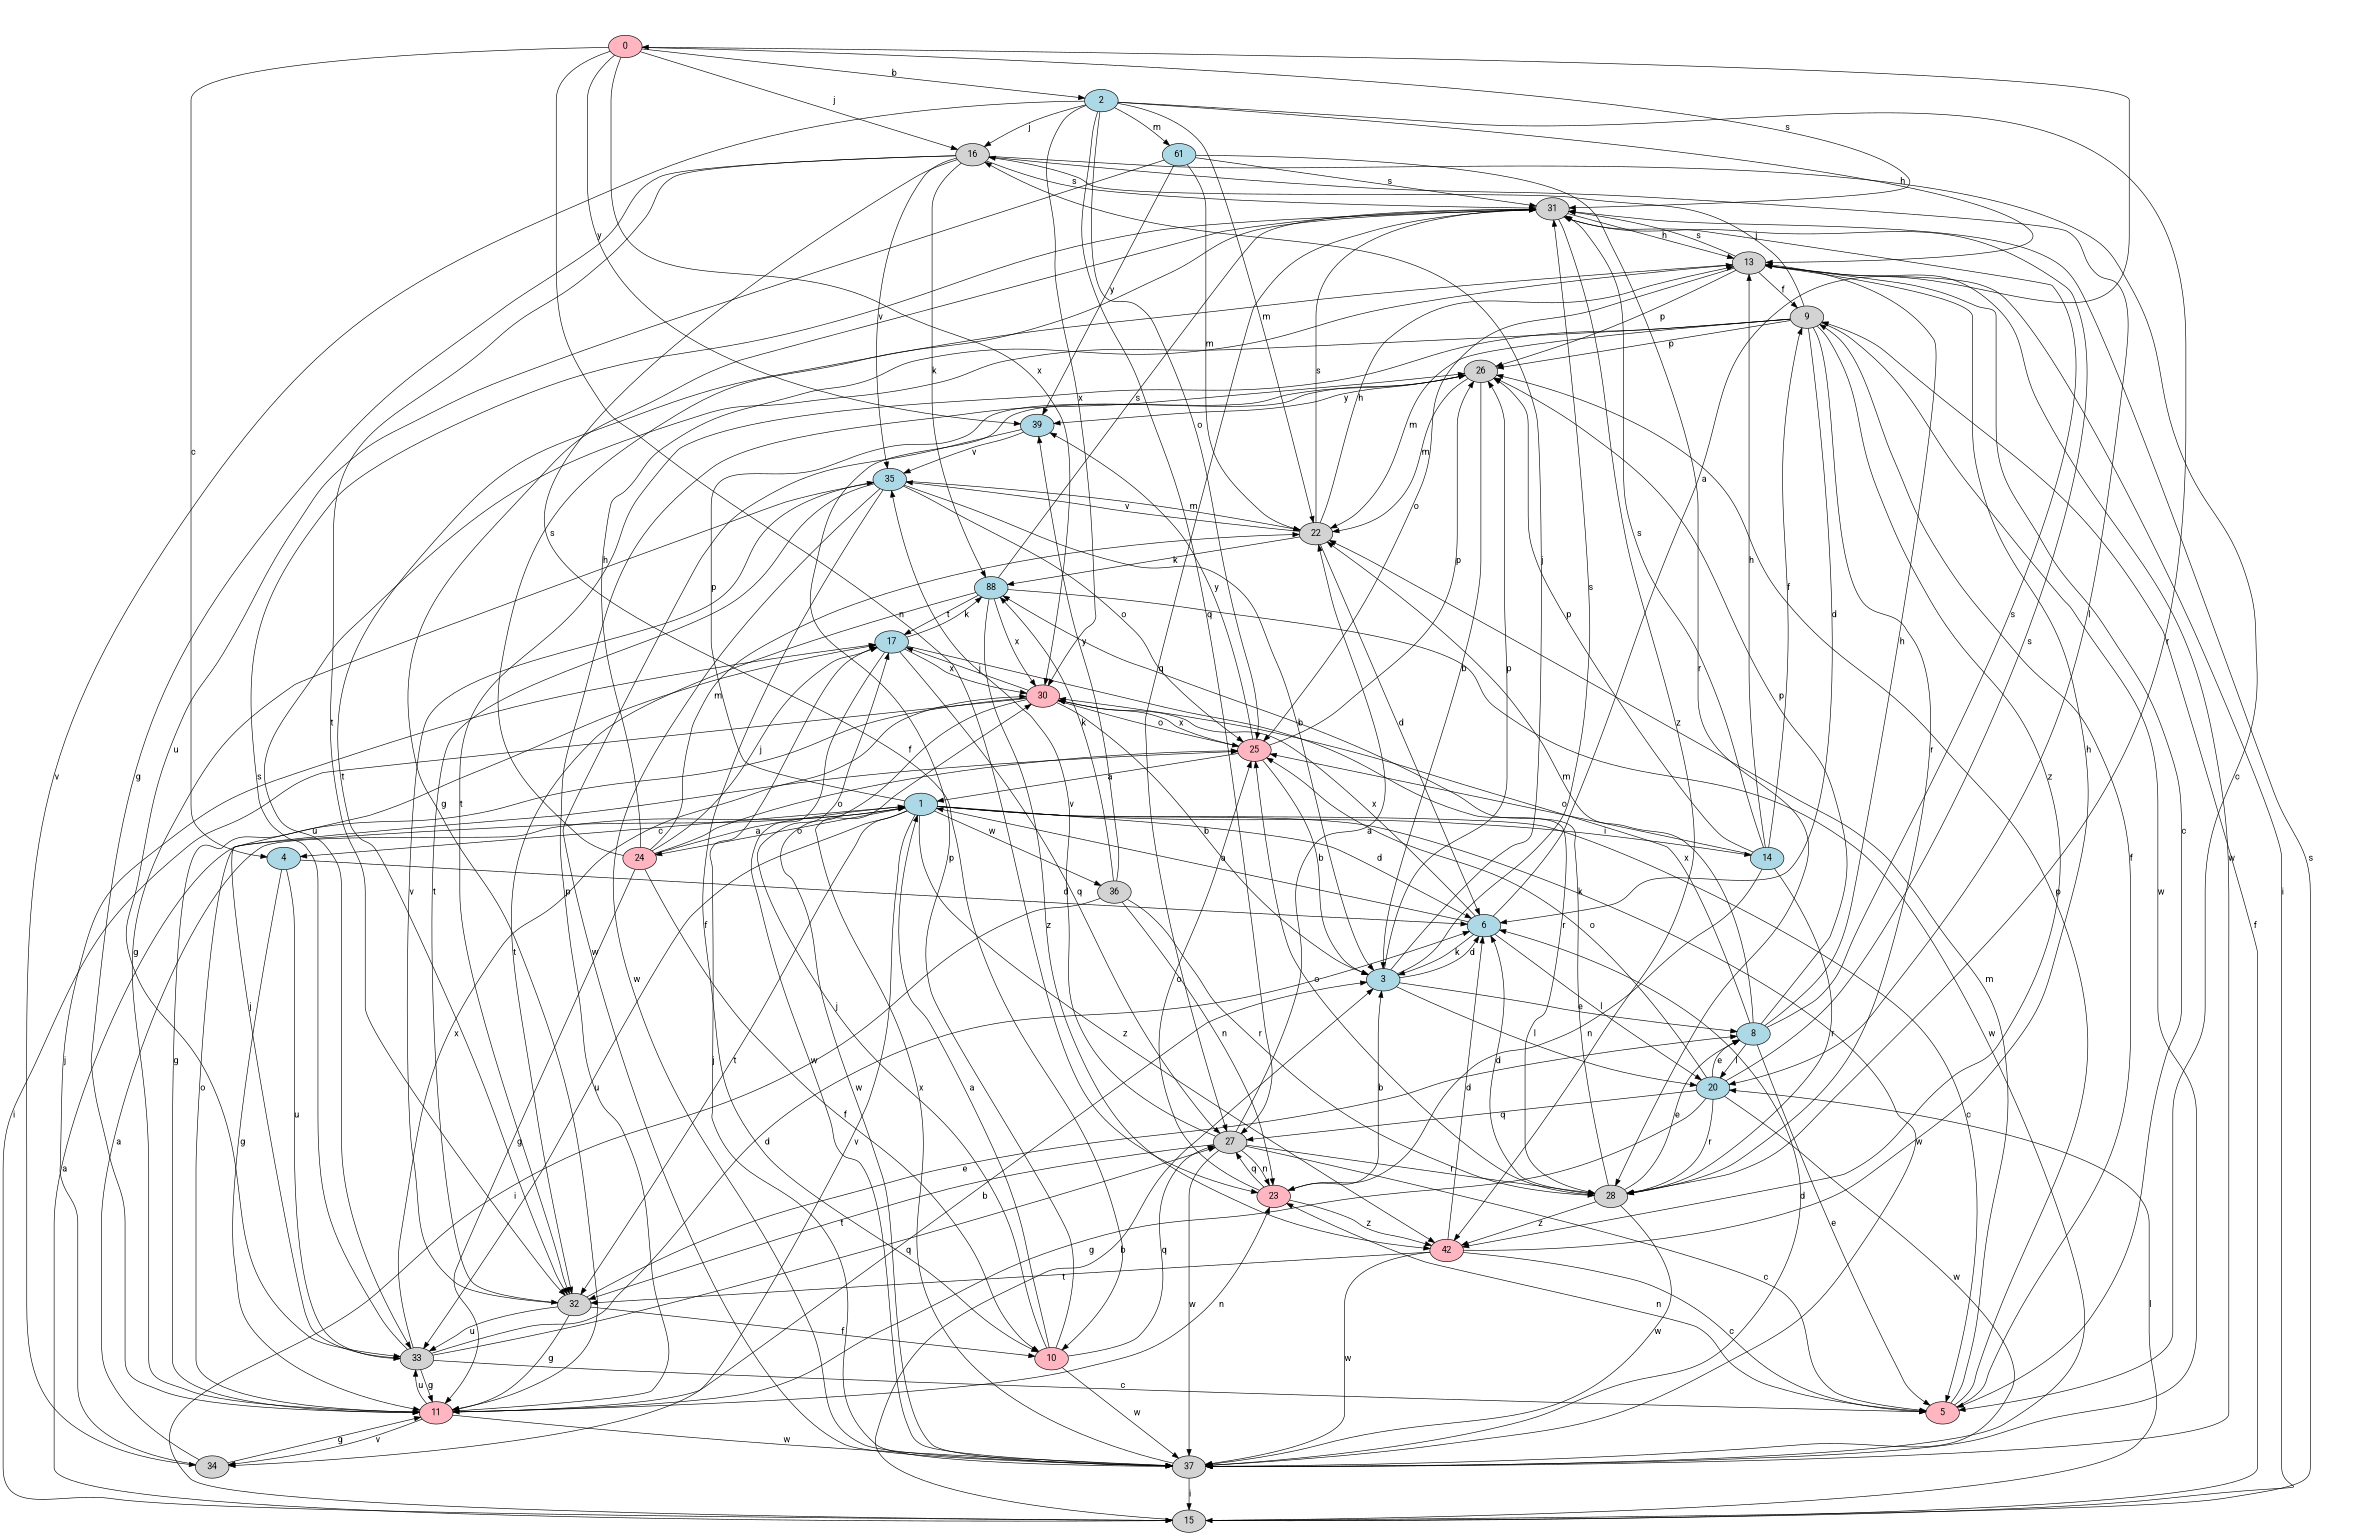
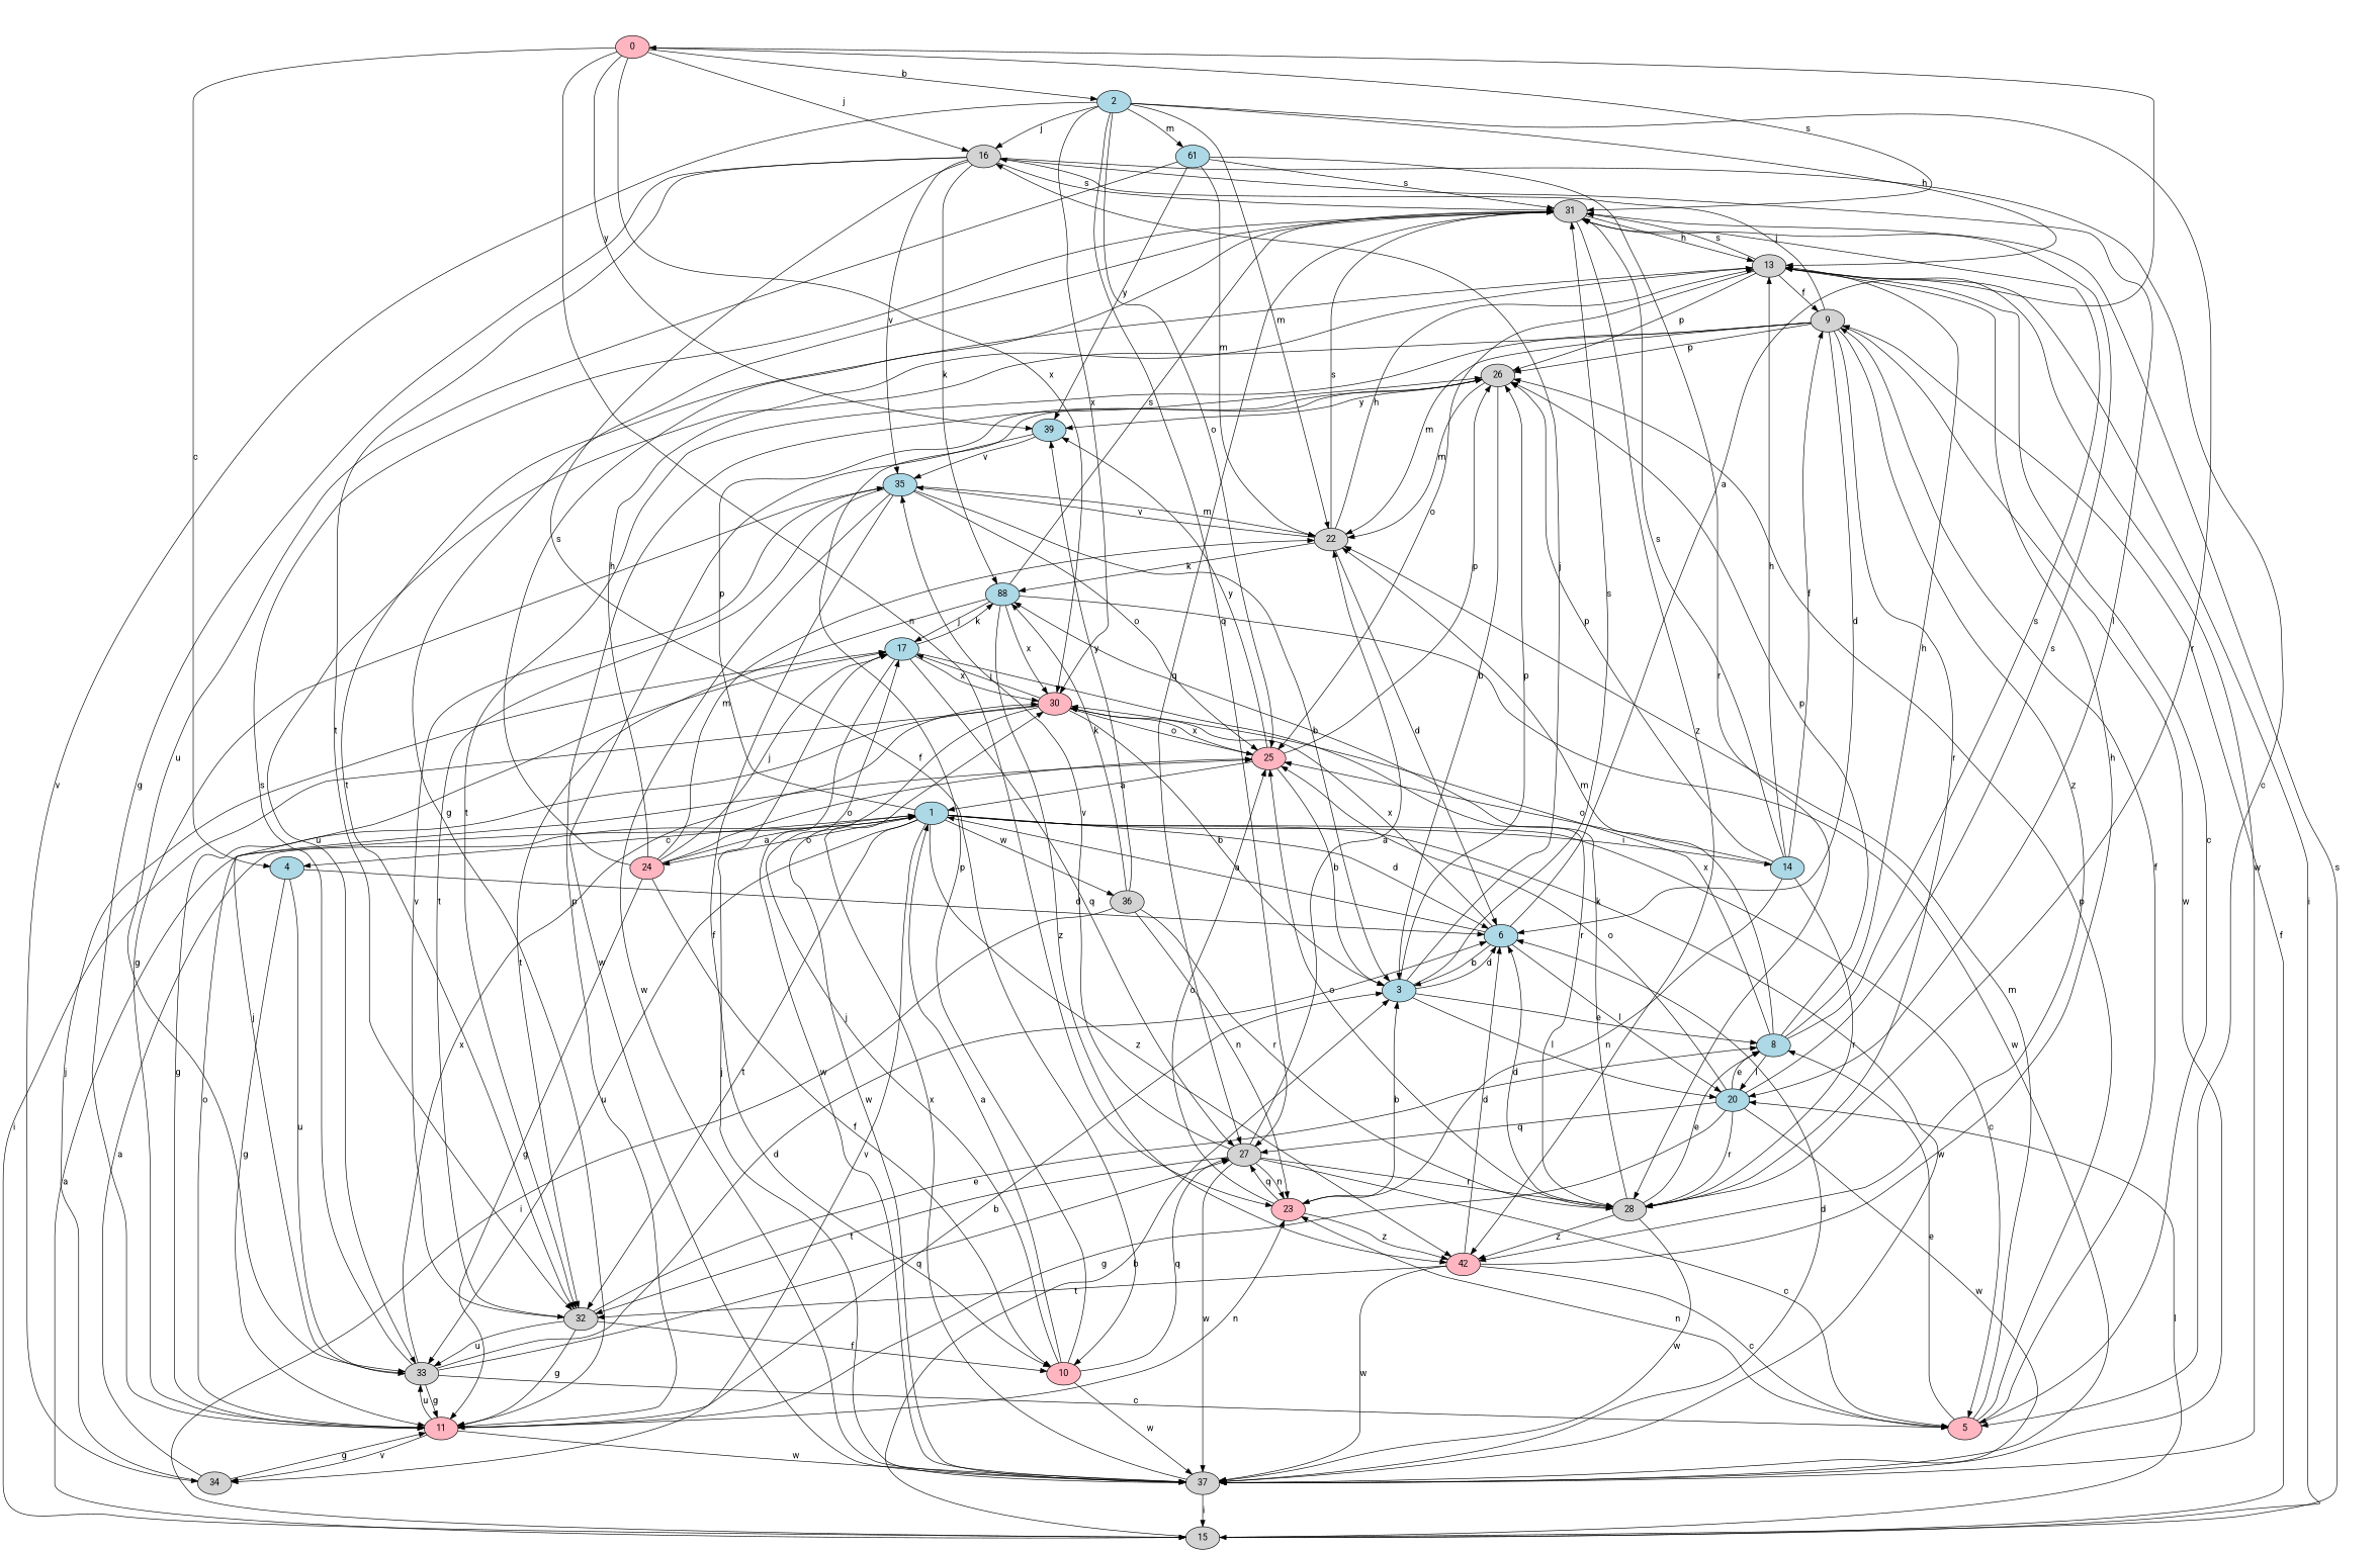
  strict digraph {
    fontname=Roboto
    node [fillcolor=lightgrey fontname=Roboto style=filled]
    edge [fontname=Roboto]
    0 [fillcolor=lightpink]
    2 [fillcolor=lightblue]
    4 [fillcolor=lightblue]
    16
    23 [fillcolor=lightpink]
    31
    n7 [fillcolor=lightpink label=30]
    39 [fillcolor=lightblue]
    34
    13
    n11 [fillcolor=lightblue label=61]
    22
    25 [fillcolor=lightpink]
    27
    28
    6 [fillcolor=lightblue]
    33
    11 [fillcolor=lightpink]
    5 [fillcolor=lightpink]
    32
    20 [fillcolor=lightblue]
    10 [fillcolor=lightpink]
    n23 [fillcolor=lightblue label=88]
    35 [fillcolor=lightblue]
    42 [fillcolor=lightpink]
    3 [fillcolor=lightblue]
    37
    17 [fillcolor=lightblue]
    15
    1 [fillcolor=lightblue]
    14 [fillcolor=lightblue]
    24 [fillcolor=lightpink]
    26
    36
    8 [fillcolor=lightblue]
    9
    0 -> 2 [label=b]
    0 -> 4 [label=c]
    0 -> 16 [label=j]
    0 -> 23 [label=n]
    0 -> 31 [label=s]
    0 -> n7 [label=x]
    0 -> 39 [label=y]
    2 -> 16 [label=j]
    2 -> n7 [label=x]
    2 -> 34 [label=v]
    2 -> 13 [label=h]
    2 -> n11 [label=m]
    2 -> 22 [label=m]
    2 -> 25 [label=o]
    2 -> 27 [label=q]
    2 -> 28 [label=r]
    4 -> 6 [label=d]
    4 -> 33 [label=u]
    4 -> 11 [label=g]
    16 -> 31 [label=s]
    16 -> 11 [label=g]
    16 -> 5 [label=c]
    16 -> 32 [label=t]
    16 -> 20 [label=l]
    16 -> 10 [label=f]
    16 -> n23 [label=k]
    16 -> 35 [label=v]
    23 -> 25 [label=o]
    23 -> 27 [label=q]
    23 -> 42 [label=z]
    23 -> 3 [label=b]
    31 -> 13 [label=h]
    31 -> 27 [label=q]
    31 -> 11 [label=g]
    31 -> 42 [label=z]
    n7 -> 25 [label=o]
    n7 -> 11 [label=g]
    n7 -> 3 [label=b]
    n7 -> 37 [label=w]
    n7 -> 17 [label=j]
    n7 -> 15 [label=i]
    39 -> 35 [label=v]
    39 -> 37 [label=w]
    34 -> 11 [label=g]
    34 -> 17 [label=j]
    34 -> 1 [label=a]
    13 -> 31 [label=s]
    13 -> 25 [label=o]
    13 -> 5 [label=c]
    13 -> 32 [label=t]
    13 -> 37 [label=w]
    13 -> 15 [label=i]
    13 -> 26 [label=p]
    13 -> 9 [label=f]
    n11 -> 31 [label=s]
    n11 -> 39 [label=y]
    n11 -> 22 [label=m]
    n11 -> 28 [label=r]
    n11 -> 33 [label=u]
    22 -> 31 [label=s]
    22 -> 13 [label=h]
    22 -> 6 [label=d]
    22 -> n23 [label=k]
    22 -> 35 [label=v]
    25 -> n7 [label=x]
    25 -> 39 [label=y]
    25 -> 3 [label=b]
    25 -> 1 [label=a]
    25 -> 26 [label=p]
    27 -> 23 [label=n]
    27 -> 22 [label=a]
    27 -> 28 [label=r]
    27 -> 5 [label=c]
    27 -> 32 [label=t]
    27 -> 35 [label=v]
    27 -> 37 [label=w]
    28 -> 25 [label=o]
    28 -> 6 [label=d]
    28 -> n23 [label=k]
    28 -> 42 [label=z]
    28 -> 37 [label=w]
    28 -> 8 [label=e]
    6 -> 0 [label=a]
    6 -> n7 [label=x]
    6 -> 20 [label=l]
-   6 -> 3 [label=k]
+   6 -> 3 [label=b]
    6 -> 1 [label=a]
    33 -> 31 [label=s]
    33 -> n7 [label=x]
    33 -> 27 [label=q]
    33 -> 6 [label=d]
    33 -> 11 [label=g]
    33 -> 5 [label=c]
    33 -> 17 [label=j]
    11 -> 23 [label=n]
    11 -> 34 [label=v]
    11 -> 25 [label=o]
    11 -> 33 [label=u]
    11 -> 3 [label=b]
    11 -> 37 [label=w]
    11 -> 26 [label=p]
    5 -> 23 [label=n]
    5 -> 22 [label=m]
    5 -> 26 [label=p]
-   8 -> 5 [label=e]
+   5 -> 8 [label=e]
    5 -> 9 [label=f]
    32 -> 33 [label=u]
    32 -> 11 [label=g]
    32 -> 10 [label=f]
    32 -> 35 [label=v]
    32 -> 8 [label=e]
    20 -> 31 [label=s]
    20 -> 25 [label=o]
    20 -> 27 [label=q]
    20 -> 28 [label=r]
    20 -> 11 [label=g]
    20 -> 37 [label=w]
    20 -> 8 [label=e]
    10 -> 27 [label=q]
    10 -> 37 [label=w]
    10 -> 17 [label=j]
    10 -> 1 [label=a]
    10 -> 26 [label=p]
    n23 -> 31 [label=s]
    n23 -> n7 [label=x]
    n23 -> 32 [label=t]
    n23 -> 42 [label=z]
    n23 -> 37 [label=w]
-   n23 -> 17 [label=t]
+   n23 -> 17 [label=j]
    35 -> 22 [label=m]
    35 -> 25 [label=o]
    35 -> 11 [label=g]
    35 -> 32 [label=t]
    35 -> 10 [label=f]
    35 -> 3 [label=b]
    35 -> 37 [label=w]
    42 -> 13 [label=h]
    42 -> 6 [label=d]
    42 -> 5 [label=c]
    42 -> 32 [label=t]
    42 -> 37 [label=w]
    3 -> 16 [label=j]
    3 -> 31 [label=s]
    3 -> 6 [label=d]
    3 -> 20 [label=l]
    3 -> 26 [label=p]
    3 -> 8 [label=e]
    37 -> n7 [label=x]
    37 -> 6 [label=d]
    37 -> 17 [label=j]
    37 -> 15 [label=i]
    17 -> n7 [label=x]
    17 -> 27 [label=q]
    17 -> 28 [label=r]
    17 -> n23 [label=k]
    17 -> 37 [label=w]
    15 -> 31 [label=s]
    15 -> 20 [label=l]
    15 -> 3 [label=b]
    15 -> 1 [label=a]
    15 -> 9 [label=f]
    1 -> 4 [label=c]
    1 -> 34 [label=v]
    1 -> 6 [label=d]
    1 -> 33 [label=u]
    1 -> 5 [label=c]
    1 -> 32 [label=t]
    1 -> 42 [label=z]
    1 -> 37 [label=w]
    1 -> 14 [label=i]
    1 -> 24 [label=o]
    1 -> 26 [label=p]
    1 -> 36 [label=w]
    14 -> 23 [label=n]
    14 -> 31 [label=s]
    14 -> 13 [label=h]
    14 -> 25 [label=o]
    14 -> 28 [label=r]
    14 -> 26 [label=p]
    14 -> 9 [label=f]
    24 -> 31 [label=s]
    24 -> 13 [label=h]
    24 -> 22 [label=m]
    24 -> 25 [label=o]
    24 -> 11 [label=g]
    24 -> 10 [label=f]
    24 -> 17 [label=j]
    24 -> 1 [label=a]
    26 -> 39 [label=y]
    26 -> 22 [label=m]
    26 -> 3 [label=b]
    36 -> 23 [label=n]
    36 -> 39 [label=y]
    36 -> 28 [label=r]
    36 -> n23 [label=k]
    36 -> 15 [label=i]
    8 -> 31 [label=s]
    8 -> n7 [label=x]
    8 -> 13 [label=h]
    8 -> 22 [label=m]
    8 -> 20 [label=l]
    8 -> 26 [label=p]
    9 -> 16 [label=j]
    9 -> 22 [label=m]
    9 -> 28 [label=r]
    9 -> 6 [label=d]
    9 -> 33 [label=u]
    9 -> 32 [label=t]
    9 -> 42 [label=z]
    9 -> 37 [label=w]
    9 -> 26 [label=p]
  }
